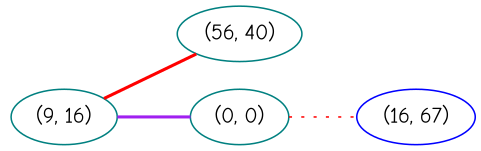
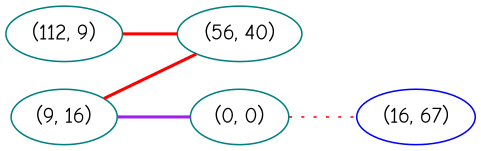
  graph {
    fontname="Comic Neue"
    rankdir=LR
    node [color=teal fontname="Comic Neue"]
    edge [color=red fontname="Comic Neue" style=bold weight=1]
+   "(112, 9)"
    "(56, 40)"
    "(9, 16)"
    "(0, 0)"
    "(16, 67)" [color=blue]
+   "(112, 9)" -- "(56, 40)"
    "(9, 16)" -- "(56, 40)"
    "(9, 16)" -- "(0, 0)" [color=purple weight=4]
    "(0, 0)" -- "(16, 67)" [style=dotted]
  }
